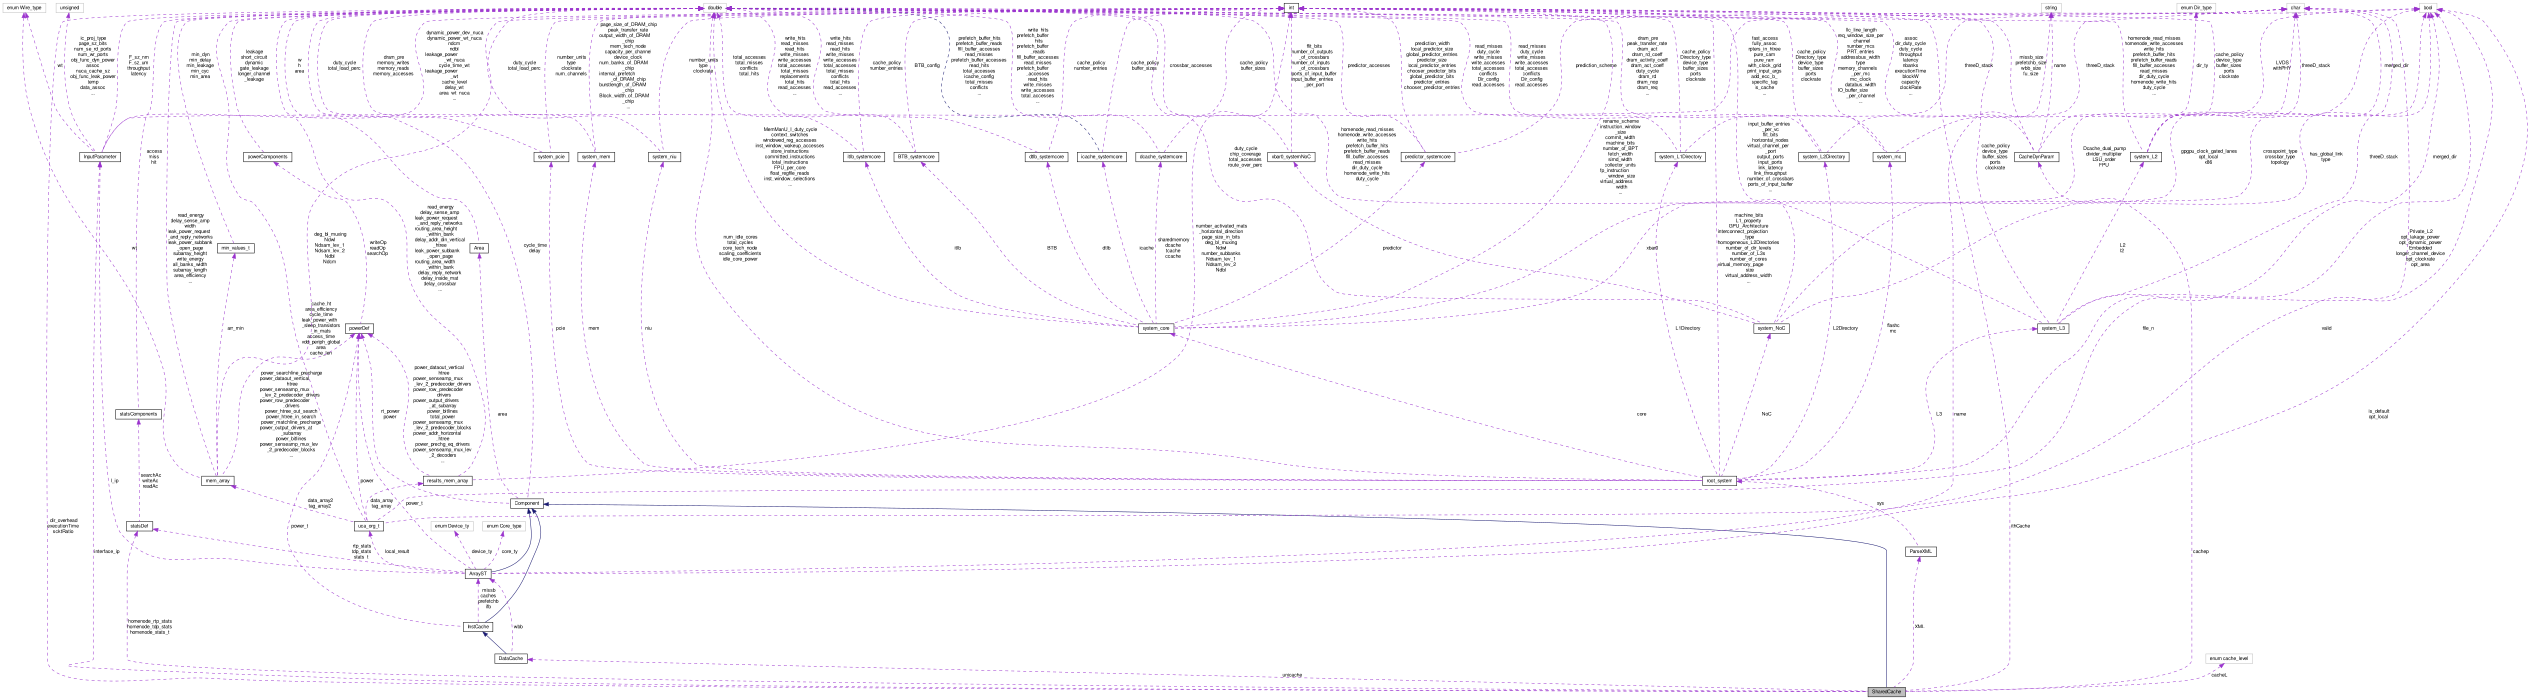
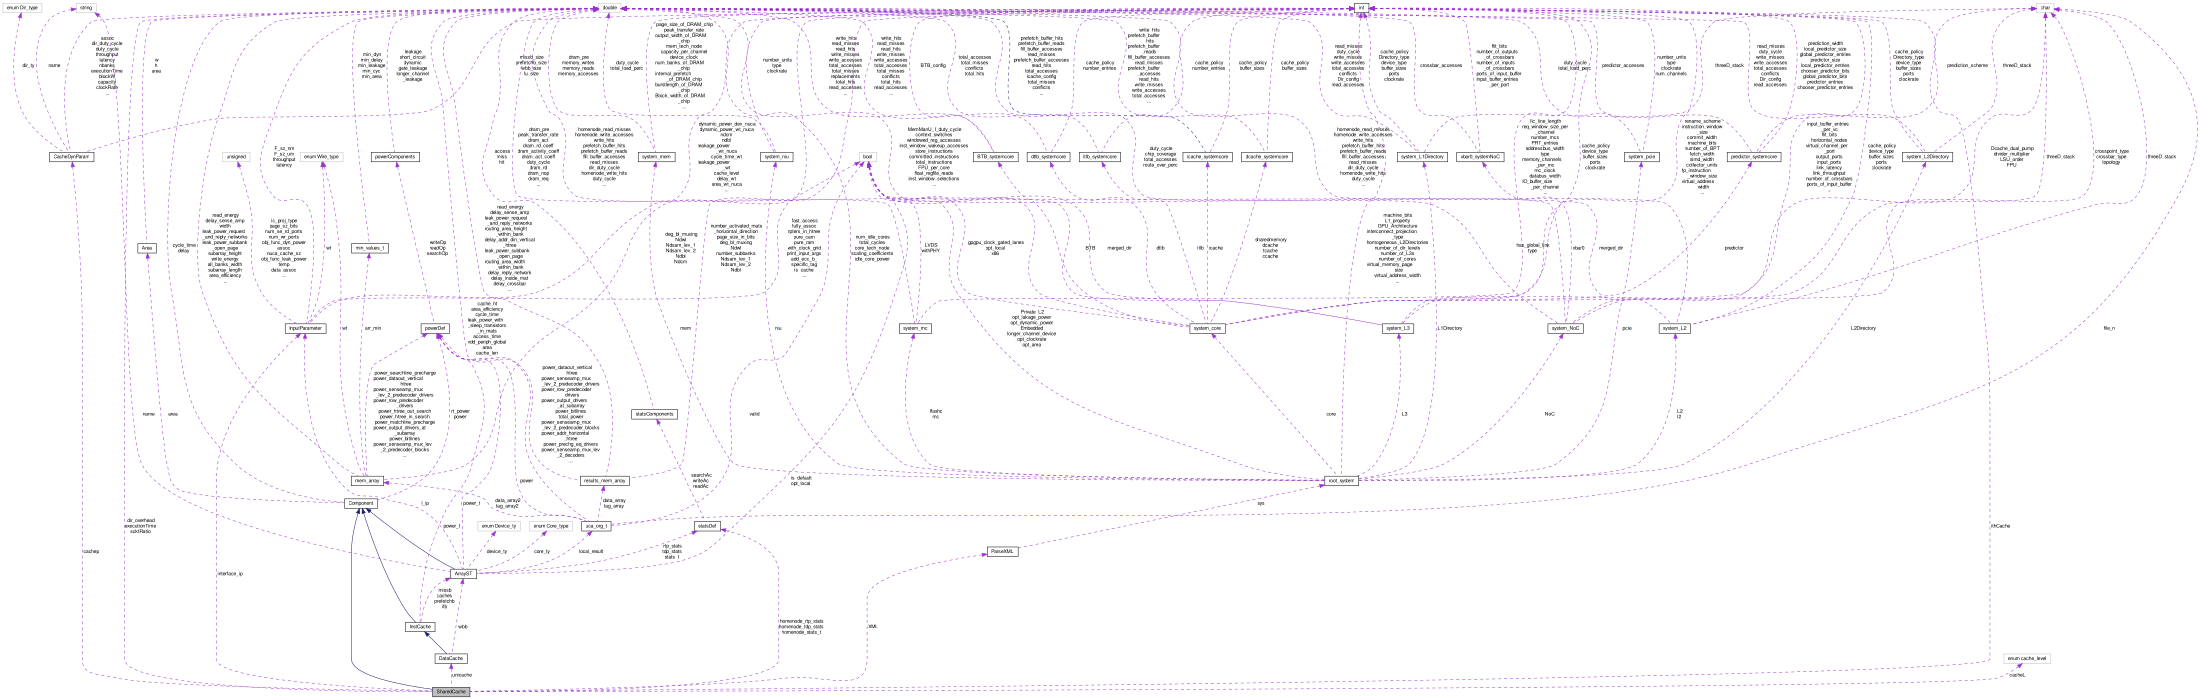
  digraph {
    rankdir=TB
    node [color=black fontname=FreeSans fontsize=10 shape=record]
    edge [color=darkorchid3 dir=back fontname=FreeSans fontsize=10 labelfontname=FreeSans labelfontsize=10 style=dashed]
    n1 [fillcolor=grey75 fontcolor=black height=0.2 label=SharedCache style=filled width=0.4]
    n2 [height=0.2 label=Component width=0.4]
    n3 [height=0.2 label=InstCache width=0.4]
    n4 [height=0.2 label=ArrayST width=0.4]
    n5 [height=0.2 label=DataCache width=0.4]
    n6 [color=grey75 height=0.2 label=double width=0.4]
    n7 [height=0.2 label=powerComponents width=0.4]
    n8 [height=0.2 label=Area width=0.4]
    n9 [height=0.2 label=CacheDynParam width=0.4]
    n10 [height=0.2 label=statsComponents width=0.4]
    n11 [height=0.2 label=InputParameter width=0.4]
    n12 [height=0.2 label=uca_org_t width=0.4]
    n13 [height=0.2 label=mem_array width=0.4]
    n14 [height=0.2 label=min_values_t width=0.4]
    n15 [height=0.2 label=results_mem_array width=0.4]
    n16 [height=0.2 label=root_system width=0.4]
    n17 [height=0.2 label=system_L2 width=0.4]
    n18 [height=0.2 label=system_L3 width=0.4]
    n19 [height=0.2 label=system_L2Directory width=0.4]
    n20 [height=0.2 label=system_mc width=0.4]
    n21 [height=0.2 label=system_mem width=0.4]
    n22 [height=0.2 label=system_L1Directory width=0.4]
    n23 [height=0.2 label=system_niu width=0.4]
    n24 [height=0.2 label=system_core width=0.4]
    n25 [height=0.2 label=predictor_systemcore width=0.4]
    n26 [height=0.2 label=BTB_systemcore width=0.4]
    n27 [height=0.2 label=itlb_systemcore width=0.4]
    n28 [height=0.2 label=icache_systemcore width=0.4]
    n29 [height=0.2 label=dcache_systemcore width=0.4]
    n30 [height=0.2 label=dtlb_systemcore width=0.4]
    n31 [height=0.2 label=system_NoC width=0.4]
    n32 [height=0.2 label=xbar0_systemNoC width=0.4]
    n33 [height=0.2 label=system_pcie width=0.4]
    n34 [height=0.2 label=powerDef width=0.4]
    n35 [height=0.2 label=statsDef width=0.4]
    n36 [height=0.2 label=ParseXML width=0.4]
    n37 [color=grey75 height=0.2 label=string width=0.4]
    n38 [height=0.2 label=int width=0.4]
    n39 [color=grey75 height=0.2 label="enum Dir_type" width=0.4]
    n40 [color=grey75 height=0.2 label="enum cache_level" width=0.4]
    n41 [color=grey75 height=0.2 label=bool width=0.4]
    n42 [color=grey75 height=0.2 label="enum Wire_type" width=0.4]
    n43 [color=grey75 height=0.2 label=unsigned width=0.4]
    n44 [color=grey75 height=0.2 label="enum Device_ty" width=0.4]
    n45 [color=grey75 height=0.2 label=char width=0.4]
    n46 [color=grey75 height=0.2 label="enum Core_type" width=0.4]
    n2 -> n1 [color=midnightblue style=solid]
    n2 -> n3 [color=midnightblue style=solid]
    n2 -> n4 [color=midnightblue style=solid]
    n3 -> n5 [color=midnightblue style=solid]
    n4 -> n3 [label=" missb\ncaches\nprefetchb\nifb"]
    n4 -> n5 [label=" wbb"]
    n5 -> n1 [label=" unicache"]
    n6 -> n1 [label=" dir_overhead\nexecutionTime\nscktRatio"]
    n6 -> n2 [label=" cycle_time\ndelay"]
    n6 -> n7 [label=" leakage\nshort_circuit\ndynamic\ngate_leakage\nlonger_channel\l_leakage"]
    n6 -> n8 [label=" w\nh\narea"]
    n6 -> n9 [label=" assoc\ndir_duty_cycle\nduty_cycle\nthroughput\nlatency\nnbanks\nexecutionTime\nblockW\ncapacity\nclockRate\n..."]
    n6 -> n10 [label=" access\nmiss\nhit"]
    n6 -> n11 [label=" F_sz_nm\nF_sz_um\nthroughput\nlatency"]
    n6 -> n12 [label=" cache_ht\narea_efficiency\ncycle_time\nleak_power_with\l_sleep_transistors\l_in_mats\naccess_time\nvdd_periph_global\narea\ncache_len"]
    n6 -> n13 [label=" read_energy\ndelay_sense_amp\nwidth\nleak_power_request\l_and_reply_networks\nleak_power_subbank\l_open_page\nsubarray_height\nwrite_energy\nall_banks_width\nsubarray_length\narea_efficiency\n..."]
    n6 -> n14 [label=" min_dyn\nmin_delay\nmin_leakage\nmin_cyc\nmin_area"]
    n6 -> n15 [label=" read_energy\ndelay_sense_amp\nleak_power_request\l_and_reply_networks\nrouting_area_height\l_within_bank\ndelay_addr_din_vertical\l_htree\nleak_power_subbank\l_open_page\nrouting_area_width\l_within_bank\ndelay_reply_network\ndelay_inside_mat\ndelay_crossbar\n..."]
    n6 -> n16 [label=" num_idle_cores\ntotal_cycles\ncore_tech_node\nscaling_coefficients\nidle_core_power"]
    n6 -> n17 [label=" homenode_read_misses\nhomenode_write_accesses\nwrite_hits\nprefetch_buffer_hits\nprefetch_buffer_reads\nfill_buffer_accesses\nread_misses\ndir_duty_cycle\nhomenode_write_hits\nduty_cycle\n..."]
    n6 -> n18 [label=" homenode_read_misses\nhomenode_write_accesses\nwrite_hits\nprefetch_buffer_hits\nprefetch_buffer_reads\nfill_buffer_accesses\nread_misses\ndir_duty_cycle\nhomenode_write_hits\nduty_cycle\n..."]
    n6 -> n19 [label=" read_misses\nduty_cycle\nwrite_misses\nwrite_accesses\ntotal_accesses\nconflicts\nDir_config\nread_accesses"]
    n6 -> n20 [label=" dram_pre\npeak_transfer_rate\ndram_act\ndram_rd_coeff\ndram_activity_coeff\ndram_act_coeff\nduty_cycle\ndram_rd\ndram_nop\ndram_req\n..."]
    n6 -> n21 [label=" dram_pre\nmemory_writes\nmemory_reads\nmemory_accesses"]
    n6 -> n22 [label=" read_misses\nduty_cycle\nwrite_misses\nwrite_accesses\ntotal_accesses\nconflicts\nDir_config\nread_accesses"]
    n6 -> n23 [label=" duty_cycle\ntotal_load_perc"]
    n6 -> n24 [label=" MemManU_I_duty_cycle\ncontext_switches\nwindowed_reg_accesses\ninst_window_wakeup_accesses\nstore_instructions\ncommitted_instructions\ntotal_instructions\nFPU_per_core\nfloat_regfile_reads\ninst_window_selections\n..."]
    n6 -> n25 [label=" predictor_accesses"]
    n6 -> n26 [label=" write_hits\nread_misses\nread_hits\nwrite_misses\nwrite_accesses\ntotal_accesses\ntotal_misses\nreplacements\ntotal_hits\nread_accesses\n..."]
    n6 -> n27 [label=" total_accesses\ntotal_misses\nconflicts\ntotal_hits"]
    n6 -> n28 [color=midnightblue label=" prefetch_buffer_hits\nprefetch_buffer_reads\nfill_buffer_accesses\nread_misses\nprefetch_buffer_accesses\nread_hits\ntotal_accesses\nicache_config\ntotal_misses\nconflicts\n..."]
    n6 -> n29 [label=" write_hits\nprefetch_buffer\l_hits\nprefetch_buffer\l_reads\nfill_buffer_accesses\nread_misses\nprefetch_buffer\l_accesses\nread_hits\nwrite_misses\nwrite_accesses\ntotal_accesses\n..."]
    n6 -> n30 [label=" write_hits\nread_misses\nread_hits\nwrite_misses\nwrite_accesses\ntotal_accesses\ntotal_misses\nconflicts\ntotal_hits\nread_accesses\n..."]
    n6 -> n31 [label=" duty_cycle\nchip_coverage\ntotal_accesses\nroute_over_perc"]
    n6 -> n32 [label=" crossbar_accesses"]
    n6 -> n33 [label=" duty_cycle\ntotal_load_perc"]
    n7 -> n34 [label=" writeOp\nreadOp\nsearchOp"]
    n8 -> n2 [label=" area"]
    n9 -> n1 [label=" cachep"]
    n10 -> n35 [label=" searchAc\nwriteAc\nreadAc"]
    n11 -> n1 [label=" interface_ip"]
    n11 -> n4 [label=" l_ip"]
    n12 -> n4 [label=" local_result"]
    n13 -> n12 [label=" data_array2\ntag_array2"]
    n14 -> n13 [label=" arr_min"]
    n15 -> n12 [label=" data_array\ntag_array"]
    n16 -> n36 [label=" sys"]
-   n17 -> n18 [label=" L2\nl2"]
+   n17 -> n16 [label=" L2\nl2"]
    n18 -> n16 [label=" L3"]
    n19 -> n16 [label=" L2Directory"]
    n20 -> n16 [label=" flashc\nmc"]
    n21 -> n16 [label=" mem"]
    n22 -> n16 [label=" L1Directory"]
    n23 -> n16 [label=" niu"]
    n24 -> n16 [label=" core"]
    n25 -> n24 [label=" predictor"]
    n26 -> n24 [label=" BTB"]
    n27 -> n24 [label=" itlb"]
    n28 -> n24 [label=" icache"]
    n29 -> n24 [label=" sharedmemory\ndcache\ntcache\nccache"]
    n30 -> n24 [label=" dtlb"]
    n31 -> n16 [label=" NoC"]
    n32 -> n31 [label=" xbar0"]
    n33 -> n16 [label=" pcie"]
    n34 -> n2 [label=" rt_power\npower"]
    n34 -> n3 [label=" power_t"]
    n34 -> n4 [label=" power_t"]
    n34 -> n12 [label=" power"]
    n34 -> n13 [label=" power_searchline_precharge\npower_dataout_vertical\l_htree\npower_senseamp_mux\l_lev_2_predecoder_drivers\npower_row_predecoder\l_drivers\npower_htree_out_search\npower_htree_in_search\npower_matchline_precharge\npower_output_drivers_at\l_subarray\npower_bitlines\npower_senseamp_mux_lev\l_2_predecoder_blocks\n..."]
    n34 -> n15 [label=" power_dataout_vertical\l_htree\npower_senseamp_mux\l_lev_2_predecoder_drivers\npower_row_predecoder\l_drivers\npower_output_drivers\l_at_subarray\npower_bitlines\ntotal_power\npower_senseamp_mux\l_lev_2_predecoder_blocks\npower_addr_horizontal\l_htree\npower_prechg_eq_drivers\npower_senseamp_mux_lev\l_2_decoders\n..."]
    n35 -> n1 [label=" homenode_rtp_stats\nhomenode_tdp_stats\nhomenode_stats_t"]
    n35 -> n4 [label=" rtp_stats\ntdp_stats\nstats_t"]
    n36 -> n1 [label=" XML"]
    n37 -> n4 [label=" name"]
    n37 -> n9 [label=" name"]
    n38 -> n1 [label=" ithCache"]
    n38 -> n9 [label=" missb_size\nprefetchb_size\nwbb_size\nfu_size"]
    n38 -> n11 [label=" dynamic_power_dev_nuca\ndynamic_power_wt_nuca\nndcm\nndbl\nleakage_power\l_wt_nuca\ncycle_time_wt\nleakage_power\l_wt\ncache_level\ndelay_wt\narea_wt_nuca\n..."]
    n38 -> n13 [label=" deg_bl_muxing\nNdwl\nNdsam_lev_1\nNdsam_lev_2\nNdbl\nNdcm"]
    n38 -> n15 [label=" number_activated_mats\l_horizontal_direction\npage_size_in_bits\ndeg_bl_muxing\nNdwl\nnumber_subbanks\nNdsam_lev_1\nNdsam_lev_2\nNdbl"]
    n38 -> n16 [label=" machine_bits\nL1_property\nGPU_Architecture\ninterconnect_projection\l_type\nhomogeneous_L2Directories\nnumber_of_dir_levels\nnumber_of_L3s\nnumber_of_cores\nvirtual_memory_page\l_size\nvirtual_address_width\n..."]
    n38 -> n17 [label=" cache_policy\ndevice_type\nbuffer_sizes\nports\nclockrate"]
    n38 -> n18 [label=" cache_policy\ndevice_type\nbuffer_sizes\nports\nclockrate"]
    n38 -> n19 [label=" cache_policy\nDirectory_type\ndevice_type\nbuffer_sizes\nports\nclockrate"]
    n38 -> n20 [label=" llc_line_length\nreq_window_size_per\l_channel\nnumber_mcs\nPRT_entries\naddressbus_width\ntype\nmemory_channels\l_per_mc\nmc_clock\ndatabus_width\nIO_buffer_size\l_per_channel\n..."]
    n38 -> n21 [label=" page_size_of_DRAM_chip\npeak_transfer_rate\noutput_width_of_DRAM\l_chip\nmem_tech_node\ncapacity_per_channel\ndevice_clock\nnum_banks_of_DRAM\l_chip\ninternal_prefetch\l_of_DRAM_chip\nburstlength_of_DRAM\l_chip\nBlock_width_of_DRAM\l_chip\n..."]
    n38 -> n22 [label=" cache_policy\nDirectory_type\ndevice_type\nbuffer_sizes\nports\nclockrate"]
    n38 -> n23 [label=" number_units\ntype\nclockrate"]
    n38 -> n24 [label=" rename_scheme\ninstruction_window\l_size\ncommit_width\nmachine_bits\nnumber_of_BPT\nfetch_width\nsimd_width\ncollector_units\nfp_instruction\l_window_size\nvirtual_address\l_width\n..."]
    n38 -> n25 [label=" prediction_width\nlocal_predictor_size\nglobal_predictor_entries\npredictor_size\nlocal_predictor_entries\nchooser_predictor_bits\nglobal_predictor_bits\npredictor_entries\nchooser_predictor_entries"]
    n38 -> n26 [label=" BTB_config"]
    n38 -> n27 [label=" cache_policy\nnumber_entries"]
    n38 -> n28 [label=" cache_policy\nbuffer_sizes"]
    n38 -> n29 [label=" cache_policy\nbuffer_sizes"]
    n38 -> n30 [label=" cache_policy\nnumber_entries"]
    n38 -> n31 [label=" input_buffer_entries\l_per_vc\nflit_bits\nhorizontal_nodes\nvirtual_channel_per\l_port\noutput_ports\ninput_ports\nlink_latency\nlink_throughput\nnumber_of_crossbars\nports_of_input_buffer\n..."]
    n38 -> n32 [label=" flit_bits\nnumber_of_outputs\l_of_crossbars\nnumber_of_inputs\l_of_crossbars\nports_of_input_buffer\ninput_buffer_entries\l_per_port"]
    n38 -> n33 [label=" number_units\ntype\nclockrate\nnum_channels"]
    n39 -> n9 [label=" dir_ty"]
    n40 -> n1 [label=" cacheL"]
    n41 -> n4 [label=" is_default\nopt_local"]
    n41 -> n11 [label=" fast_access\nfully_assoc\nrpters_in_htree\npure_cam\npure_ram\nwith_clock_grid\nprint_input_args\nadd_ecc_b_\nspecific_tag\nis_cache\n..."]
    n41 -> n12 [label=" valid"]
    n41 -> n16 [label=" Private_L2\nopt_lakage_power\nopt_dynamic_power\nEmbedded\nlonger_channel_device\nopt_clockrate\nopt_area"]
    n41 -> n17 [label=" merged_dir"]
    n41 -> n18 [label=" merged_dir"]
    n41 -> n20 [label=" LVDS\nwithPHY"]
    n41 -> n24 [label=" gpgpu_clock_gated_lanes\nopt_local\nx86"]
    n41 -> n31 [label=" has_global_link\ntype"]
    n42 -> n11 [label=" wt"]
    n42 -> n13 [label=" wt"]
    n43 -> n11 [label=" ic_proj_type\npage_sz_bits\nnum_se_rd_ports\nnum_wr_ports\nobj_func_dyn_power\nassoc\nnuca_cache_sz\nobj_func_leak_power\ntemp\ndata_assoc\n..."]
    n44 -> n4 [label=" device_ty"]
    n45 -> n12 [label=" file_n"]
    n45 -> n17 [label=" threeD_stack"]
    n45 -> n18 [label=" threeD_stack"]
    n45 -> n19 [label=" threeD_stack"]
    n45 -> n22 [label=" threeD_stack"]
    n45 -> n24 [label=" Dcache_dual_pump\ndivider_multiplier\nLSU_order\nFPU"]
    n45 -> n25 [label=" prediction_scheme"]
    n45 -> n31 [label=" crosspoint_type\ncrossbar_type\ntopology"]
    n46 -> n4 [label=" core_ty"]
  }
